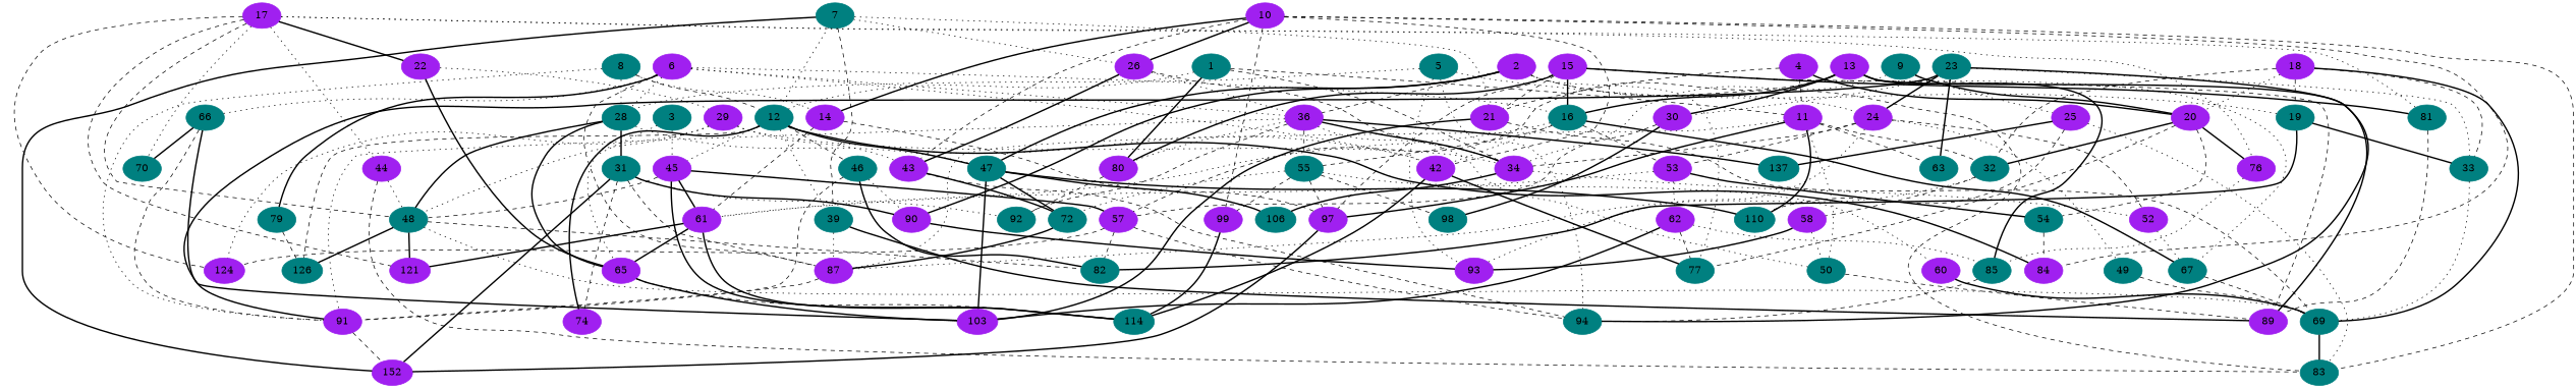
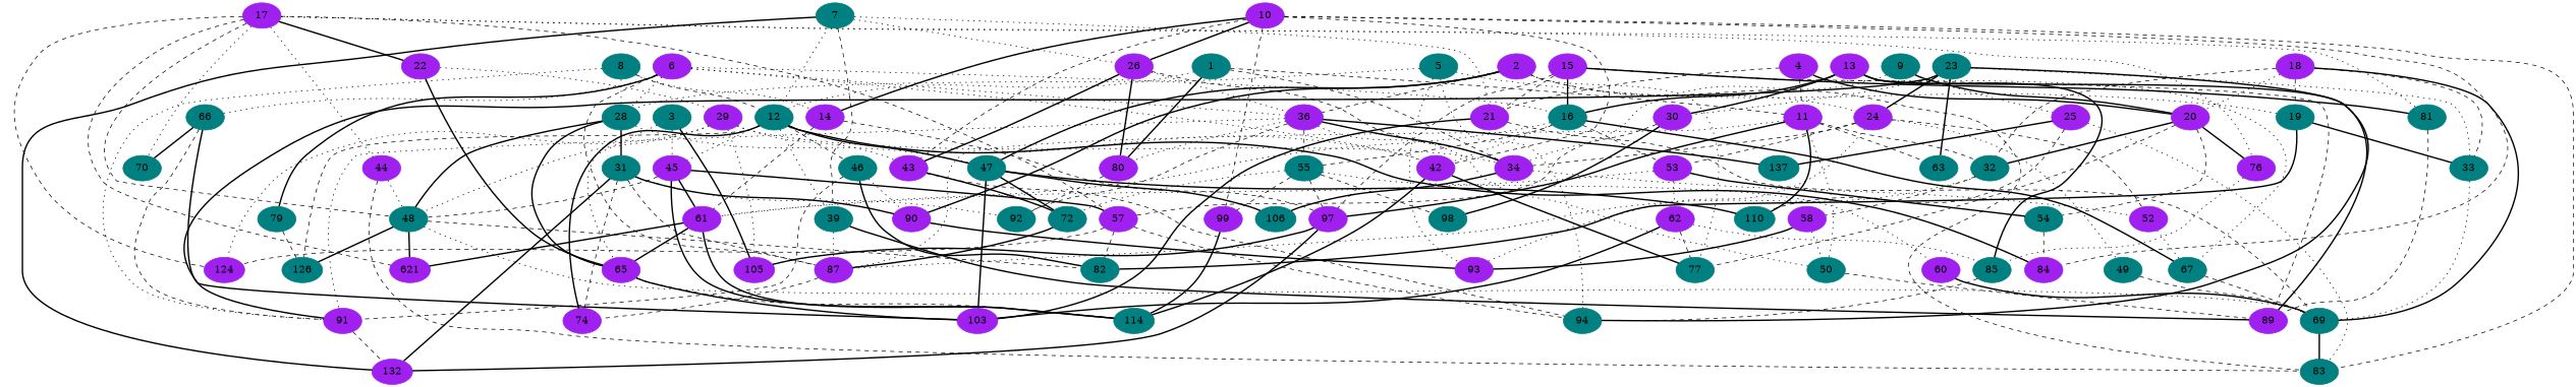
  graph {
    node [color=purple style=filled]
    edge [style=bold]
    11 [super="+78"]
    87 [super="+95"]
    32 [color=teal]
    50 [color=teal super="+88"]
    63 [color=teal]
    97 [super="+118"]
    110 [color=teal]
    1 [color=teal]
    12 [color=teal super="+86"]
    34 [super="+117"]
    80 [super="+119"]
    47 [color=teal super="+130"]
    45 [super="+104"]
    42 [super="+96"]
    39 [color=teal]
    84
    46 [color=teal super="+64"]
    74
    126 [color=teal]
    52
    106 [color=teal]
    92 [color=teal]
    24 [super="+58"]
    93 [super="+134"]
    53 [super="+59"]
    49 [color=teal]
    2
    36 [super="+75"]
    77 [color=teal]
    83 [color=teal]
    90 [super="+108"]
    91 [super="+109"]
    55 [color=teal super="+107"]
    137 [color=teal]
    103
    72 [color=teal super="+73"]
    3 [color=teal super="+116"]
    65
+   105
    61 [super="+122"]
    48 [color=teal super="+101"]
    57 [super="+128"]
    114 [color=teal]
    4 [super="+56"]
    20 [super="+125"]
    21 [super="+120"]
    76
    54 [color=teal]
    69 [color=teal]
    5 [color=teal super="+100"]
    19 [color=teal super="+27"]
    28 [color=teal super="+133"]
    94 [color=teal super="+123"]
    33 [color=teal super="+40"]
    82 [color=teal]
    31 [color=teal super="+135"]
    6 [super="+127"]
    16 [color=teal super="+115"]
    66 [color=teal]
    79 [color=teal]
    67 [color=teal]
    70 [color=teal]
    7 [color=teal super="+41"]
    26 [super="+68"]
-   132 [label=152]
+   132
    43
    89 [super="+129"]
    8 [color=teal]
    14
    9 [color=teal]
    25 [super="+113"]
    10 [super="+111"]
    99
    n74 [label=58]
    13 [super="+131"]
    30 [super="+35"]
    85 [color=teal]
    98 [color=teal]
-   121
+   121 [label=621]
    15 [super="+136"]
    81 [color=teal]
    62
    60
    17 [super="+37"]
    22
    44
    124
    29 [super="+112"]
    18 [super="+51"]
    23 [color=teal super="+102"]
    11 -- 87 [style=dotted]
    11 -- 32 [style=dashed]
    11 -- 50 [style=dotted]
    11 -- 63 [style=dashed]
    11 -- 97
    11 -- 110
-   87 -- 91 [style=dashed]
+   87 -- 74 [style=dashed]
    32 -- 87 [style=dotted]
    32 -- n74 [style=dashed]
    50 -- 89 [style=dashed]
+   97 -- 105
    97 -- 132
    1 -- 11 [style=dashed]
    1 -- 12 [style=dotted]
    1 -- 34 [style=dashed]
    1 -- 80
    12 -- 47
    12 -- 45 [style=dotted]
    12 -- 42 [style=dotted]
    12 -- 39 [style=dotted]
    12 -- 84
    12 -- 46 [style=dashed]
    12 -- 74
    12 -- 126 [style=dashed]
    34 -- 52 [style=dotted]
    34 -- 106
    80 -- 92 [style=dashed]
    47 -- 110
    47 -- 106
    47 -- 103
    47 -- 72
    45 -- 61
    45 -- 48 [style=dashed]
    45 -- 57
    45 -- 114
    42 -- 77
    42 -- 114 [weight=2]
    39 -- 87 [style=dotted]
    39 -- 89
    46 -- 90 [style=dotted]
    46 -- 91 [style=dashed]
    46 -- 82
    52 -- 67 [style=dotted]
    24 -- 34 [style=dashed]
    24 -- 52 [style=dashed]
    24 -- 93 [style=dotted]
    24 -- 53 [style=dashed]
    24 -- 49 [style=dotted]
    53 -- 61 [style=dotted]
    53 -- 54
    53 -- 62 [style=dotted]
    49 -- 69 [style=dashed]
    2 -- 47
    2 -- 24 [style=dotted]
    2 -- 36 [style=dashed]
    2 -- 77 [style=dotted]
    2 -- 83 [style=dashed]
    2 -- 90
    36 -- 50 [style=dotted]
    36 -- 34
    36 -- 80 [style=dotted]
    36 -- 92 [style=dashed]
    36 -- 91 [style=dotted]
    36 -- 55 [style=dashed]
    36 -- 137
    90 -- 93
    91 -- 132 [style=dashed]
    55 -- 97 [style=dashed]
    55 -- 72 [style=dotted]
    55 -- 99 [style=dashed]
    55 -- 98 [style=dashed]
    55 -- 60 [style=dotted]
    72 -- 87 [weight=2]
    3 -- 45 [style=dotted]
    3 -- 65 [style=dotted]
+   3 -- 105
    65 -- 103
    65 -- 114 [style=dashed]
    61 -- 65
    61 -- 114
    61 -- 121
    48 -- 126
    48 -- 69 [style=dotted]
    48 -- 82 [style=dashed]
    48 -- 121
    57 -- 94 [style=dashed]
    57 -- 82 [style=dashed]
    57 -- 124 [style=dashed]
    4 -- 11 [style=dashed]
    4 -- 20
    4 -- 21 [style=dashed]
    20 -- 32
    20 -- 77 [style=dashed]
    20 -- 76
    20 -- 54 [style=dashed]
    21 -- 103
    21 -- 69 [style=dashed]
    76 -- 85 [style=dotted]
    54 -- 84 [style=dashed]
    69 -- 83
    5 -- 93 [style=dotted]
    5 -- 19 [style=dotted weight=2]
    5 -- 28 [style=dotted]
    5 -- 94 [style=dotted]
    19 -- 33
    19 -- 82
    28 -- 47 [style=dotted]
    28 -- 65
    28 -- 48
    28 -- 31
    33 -- 69 [style=dotted]
    31 -- 87 [style=dashed]
    31 -- 74 [style=dashed]
    31 -- 92 [style=dotted]
    31 -- 90
    31 -- 132
    6 -- 87 [style=dashed]
    6 -- 42 [style=dotted]
    6 -- 36 [style=dotted]
    6 -- 28 [style=dotted]
    6 -- 16 [style=dotted]
    6 -- 66 [style=dotted]
    6 -- 79
    16 -- 42 [style=dotted]
    16 -- 53 [style=dashed]
    16 -- 55 [style=dashed]
    16 -- 61 [style=dotted weight=2]
    16 -- 67
    66 -- 91 [style=dashed]
    66 -- 103
    66 -- 70
    79 -- 126 [style=dashed]
    67 -- 69 [style=dashed]
    7 -- 12 [style=dotted weight=2]
    7 -- 39 [style=dashed]
    7 -- 21 [style=dotted]
    7 -- 26 [style=dotted]
    7 -- 132
    26 -- 34 [style=dashed]
    26 -- 36 [style=dotted]
    26 -- 43
    43 -- 72
    43 -- 94 [style=dashed]
    8 -- 12 [style=dashed]
    8 -- 91 [style=dotted]
    8 -- 28 [style=dotted]
    8 -- 14 [style=dotted]
    14 -- 97 [style=dashed]
    14 -- 61 [style=dashed]
    9 -- 34 [style=dotted]
    9 -- 20
    9 -- 25 [style=dotted]
    25 -- 110 [style=dashed]
    25 -- 83 [style=dotted]
    25 -- 137
    10 -- 42 [style=dashed]
    10 -- 84 [style=dashed]
    10 -- 83 [style=dashed]
    10 -- 26
    10 -- 43 [style=dashed]
    10 -- 14
    10 -- 99 [style=dashed]
    99 -- 114
    n74 -- 50 [style=dotted]
    n74 -- 93
    13 -- 16
    13 -- 89 [weight=2]
    13 -- 30
    13 -- 85
    30 -- 57 [style=dashed]
    30 -- 98
    85 -- 94 [style=dashed]
    15 -- 97 [style=dashed]
-   15 -- 80
+   26 -- 80
    15 -- 21 [style=dashed]
    15 -- 16
    15 -- 67 [style=dotted]
    15 -- 89 [style=dashed]
    15 -- 81
    81 -- 89 [style=dashed]
    62 -- 77 [style=dashed]
    62 -- 103
    62 -- 85 [style=dotted]
    60 -- 69
    17 -- 48 [style=dashed]
-   13 -- 57 [style=dashed]
+   17 -- 57 [style=dashed]
    17 -- 76 [style=dotted]
    17 -- 70 [style=dotted]
    17 -- 121 [style=dashed]
    17 -- 81 [style=dotted]
    17 -- 22
    17 -- 44 [style=dotted]
    17 -- 124 [style=dashed]
    22 -- 65
    22 -- 29 [style=dotted]
    44 -- 83 [style=dashed]
    44 -- 48 [style=dotted]
    29 -- 34 [style=dotted]
+   29 -- 105 [style=dotted]
    29 -- 48 [style=dotted]
    29 -- 43 [style=dotted]
    29 -- 124 [style=dotted]
    18 -- 32 [style=dashed]
    18 -- 20 [style=dotted]
    18 -- 69
    18 -- 19 [style=dashed]
    18 -- 33 [style=dashed]
    23 -- 63
    23 -- 24
    23 -- 91
    23 -- 94
    23 -- 33 [style=dotted]
    23 -- 30 [style=dotted]
  }
